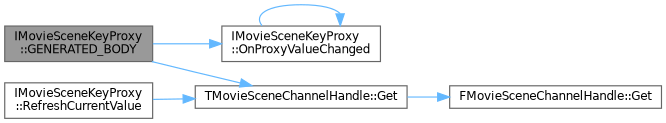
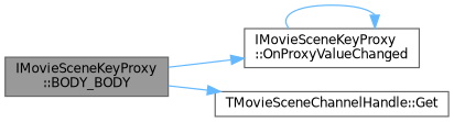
  digraph {
    rankdir=LR
    node [color=grey40 fillcolor=white fontname=Helvetica fontsize=10 shape=box style=filled]
    edge [color=steelblue1 fontname=Helvetica fontsize=10 labelfontname=Helvetica labelfontsize=10 style=solid]
-   n1 [color=gray40 fillcolor=grey60 fontcolor=black height=0.2 label="IMovieSceneKeyProxy\l::GENERATED_BODY" width=0.4]
+   n1 [color=gray40 fillcolor=grey60 fontcolor=black height=0.2 label="IMovieSceneKeyProxy\l::BODY_BODY" width=0.4]
    n2 [height=0.2 label="IMovieSceneKeyProxy\l::OnProxyValueChanged" width=0.4]
    n3 [height=0.2 label="TMovieSceneChannelHandle::Get" width=0.4]
-   n4 [height=0.2 label="IMovieSceneKeyProxy\l::RefreshCurrentValue" width=0.4]
-   n5 [height=0.2 label="FMovieSceneChannelHandle::Get" width=0.4]
    n1 -> n2
    n1 -> n3
    n2 -> n2
-   n3 -> n5
-   n4 -> n3
  }
